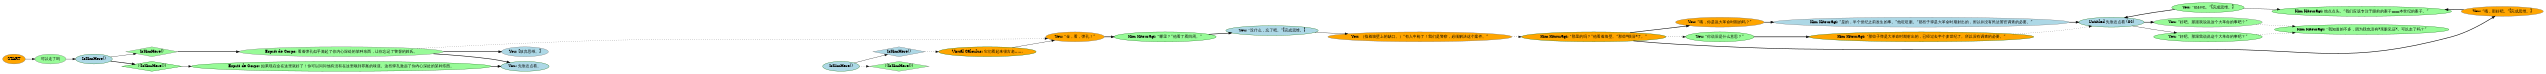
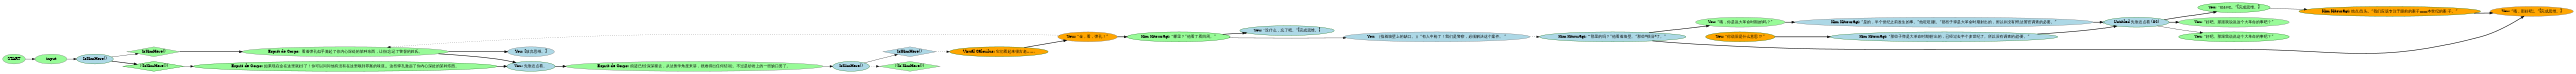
  digraph {
    rankdir=LR
    node [color=darkgreen fillcolor=palegreen style=filled]
    edge [style=bold]
-   n1 [color=gray40 fillcolor=orange label=START]
-   n2 [color=gray40 label="可以走了吗"]
+   n1 [color=gray40 label=START]
+   n2 [color=gray40 label=input]
    n3 [fillcolor=lightblue label="IsKimHere()"]
    n4 [color=gray40 label="IsKimHere()" shape=diamond]
    n5 [label="!(IsKimHere())" shape=diamond]
    n6 [label="Esprit de Corps: 如果现在金在这里就好了！你可以问问他有没有在这里嗅到罪案的味道。这些弹孔激起了你内心深处的某种东西。"]
    n7 [fillcolor=lightblue label="You: 先靠近点看。"]
+   n8 [color=gray40 label="Esprit de Corps: 痕迹已经深深褪去，从法医学角度来讲，很难得出任何结论。不过是砂岩上的一些缺口罢了。"]
    n9 [color=gray40 label="You: “好吧。那跟我说说这个大革命的事吧？”"]
-   n10 [label="Kim Kitsuragi: “我知道的不多，因为我也没有*亲眼见证*。可以走了吗？”"]
    n11 [fillcolor=lightblue label="IsKimHere()"]
    n12 [color=gray40 fillcolor=lightblue label="IsKimHere()" shape=diamond]
    n13 [color=gray40 label="!(IsKimHere())" shape=diamond]
    n14 [fillcolor=orange label="Visual Calculus: 它们看起来很古老……"]
    n15 [color=gray40 fillcolor=orange label="You: “金，看，弹孔！”"]
    n16 [label="Kim Kitsuragi: “哪里？”他看了看四周。”"]
-   n17 [label="Kim Kitsuragi: 他点点头。“我们应该专注于眼前的案子——本世纪的案子。”"]
+   n17 [fillcolor=orange label="Kim Kitsuragi: 他点点头。“我们应该专注于眼前的案子——本世纪的案子。”"]
    n18 [label="You: “好吧。那跟我说说这个大革命的事吧？”"]
    n19 [label="You: “那好吧。”[完成思维。]"]
    n20 [color=gray40 label="Esprit de Corps: 看着弹孔似乎激起了你内心深处的某种东西，让你忘记了警督的姓氏。"]
    n21 [color=gray40 fillcolor=lightblue label="You: [放弃思维。]"]
    n22 [fillcolor=lightblue label="Untitled 先靠近点看 (02)"]
    n23 [fillcolor=lightblue label="You: “没什么，忘了吧。”[完成思维。]"]
-   n24 [color=gray40 fillcolor=orange label="You: “哦，你是说大革命时期的吗？”"]
+   n24 [color=gray40 label="You: “哦，你是说大革命时期的吗？”"]
    n25 [color=gray40 fillcolor=lightblue label="Kim Kitsuragi: “是的，半个世纪之前发生的事。”他眨眨眼。“那些子弹是大革命时期射出的，所以并没有民法警官调查的必要。”"]
-   n26 [fillcolor=orange label="Kim Kitsuragi: “那里的吗？”他看着墙壁。“那些*很旧*了。”"]
-   n27 [label="You: “你说旧是什么意思？”"]
+   n26 [fillcolor=lightblue label="Kim Kitsuragi: “那里的吗？”他看着墙壁。“那些*很旧*了。”"]
+   n27 [fillcolor=orange label="You: “你说旧是什么意思？”"]
    n28 [color=gray40 fillcolor=orange label="You: “哦，那好吧。”[完成思维。]"]
-   n29 [fillcolor=orange label="Kim Kitsuragi: “那些子弹是大革命时期射出的，已经过去半个多世纪了。所以没有调查的必要。”"]
-   n30 [color=gray40 fillcolor=orange label="You: （指着墙壁上的缺口。）“有人中枪了！我们是警察，必须解决这个案件。”"]
+   n29 [fillcolor=lightblue label="Kim Kitsuragi: “那些子弹是大革命时期射出的，已经过去半个多世纪了。所以没有调查的必要。”"]
+   n30 [color=gray40 fillcolor=lightblue label="You: （指着墙壁上的缺口。）“有人中枪了！我们是警察，必须解决这个案件。”"]
    n1 -> n2 [style=solid]
    n2 -> n3 [style=solid]
    n3 -> n4 [style=solid]
    n3 -> n5
    n4 -> n20
    n5 -> n6 [style=solid]
    n6 -> n7
-   n9 -> n10 [style=dotted]
+   n7 -> n8
+   n8 -> n11 [style=solid]
    n11 -> n12 [style=solid]
    n11 -> n13 [style=dotted]
    n12 -> n14 [style=dotted]
-   n14 -> n15 [style=solid]
+   n14 -> n15
    n15 -> n16
    n16 -> n23
-   n23 -> n30 [style=solid]
-   n18 -> n10 [style=dotted]
+   n16 -> n30 [style=solid]
    n19 -> n17 [style=solid]
    n20 -> n7
-   n20 -> n15 [style=dotted]
+   n15 -> n20 [style=dotted]
    n20 -> n21
    n22 -> n9
    n22 -> n18 [style=solid]
-   n19 -> n22
+   n22 -> n19
    n24 -> n25
    n25 -> n22
    n26 -> n24
-   n26 -> n27 [style=dotted]
    n26 -> n28
    n27 -> n29
-   n28 -> n17
-   n29 -> n22 [style=dotted]
+   n17 -> n28
+   n29 -> n22
    n30 -> n26 [style=dotted]
  }
